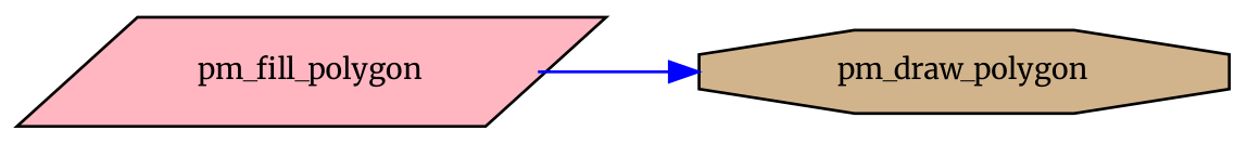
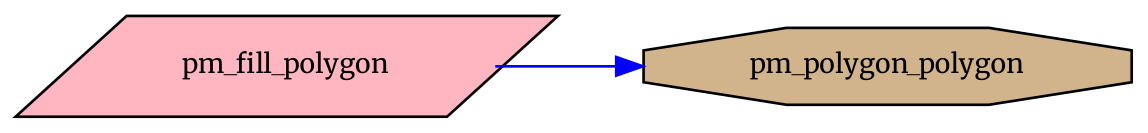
  digraph {
    rankdir=RL
    fontname=Merriweather
    node [color=black fontname=Merriweather fontsize=10 style=filled]
-   n1 [fillcolor=tan fontcolor=black height=0.2 label=pm_draw_polygon shape=octagon width=0.4]
+   n1 [fillcolor=tan fontcolor=black height=0.2 label=pm_polygon_polygon shape=octagon width=0.4]
    n2 [height=0.2 label=pm_fill_polygon shape=parallelogram width=0.4 fillcolor=lightpink]
    n1 -> n2 [color=blue dir=back fontname=Merriweather fontsize=10 labelfontname=Helvetica labelfontsize=10 style=solid]
  }
